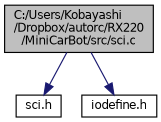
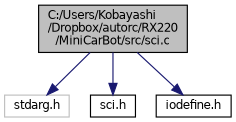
  digraph {
    node [color=black fillcolor=white fontname=Helvetica fontsize=10 shape=record style=filled]
    edge [color=midnightblue fontname=Helvetica fontsize=10 labelfontname=Helvetica labelfontsize=10 style=solid]
    n1 [fillcolor=grey75 fontcolor=black height=0.2 label="C:/Users/Kobayashi\l/Dropbox/autorc/RX220\l/MiniCarBot/src/sci.c" width=0.4]
+   n2 [color=grey75 height=0.2 label="stdarg.h" width=0.4]
    n3 [height=0.2 label="sci.h" width=0.4]
    n4 [height=0.2 label="iodefine.h" width=0.4]
+   n1 -> n2
    n1 -> n3
    n1 -> n4
  }
